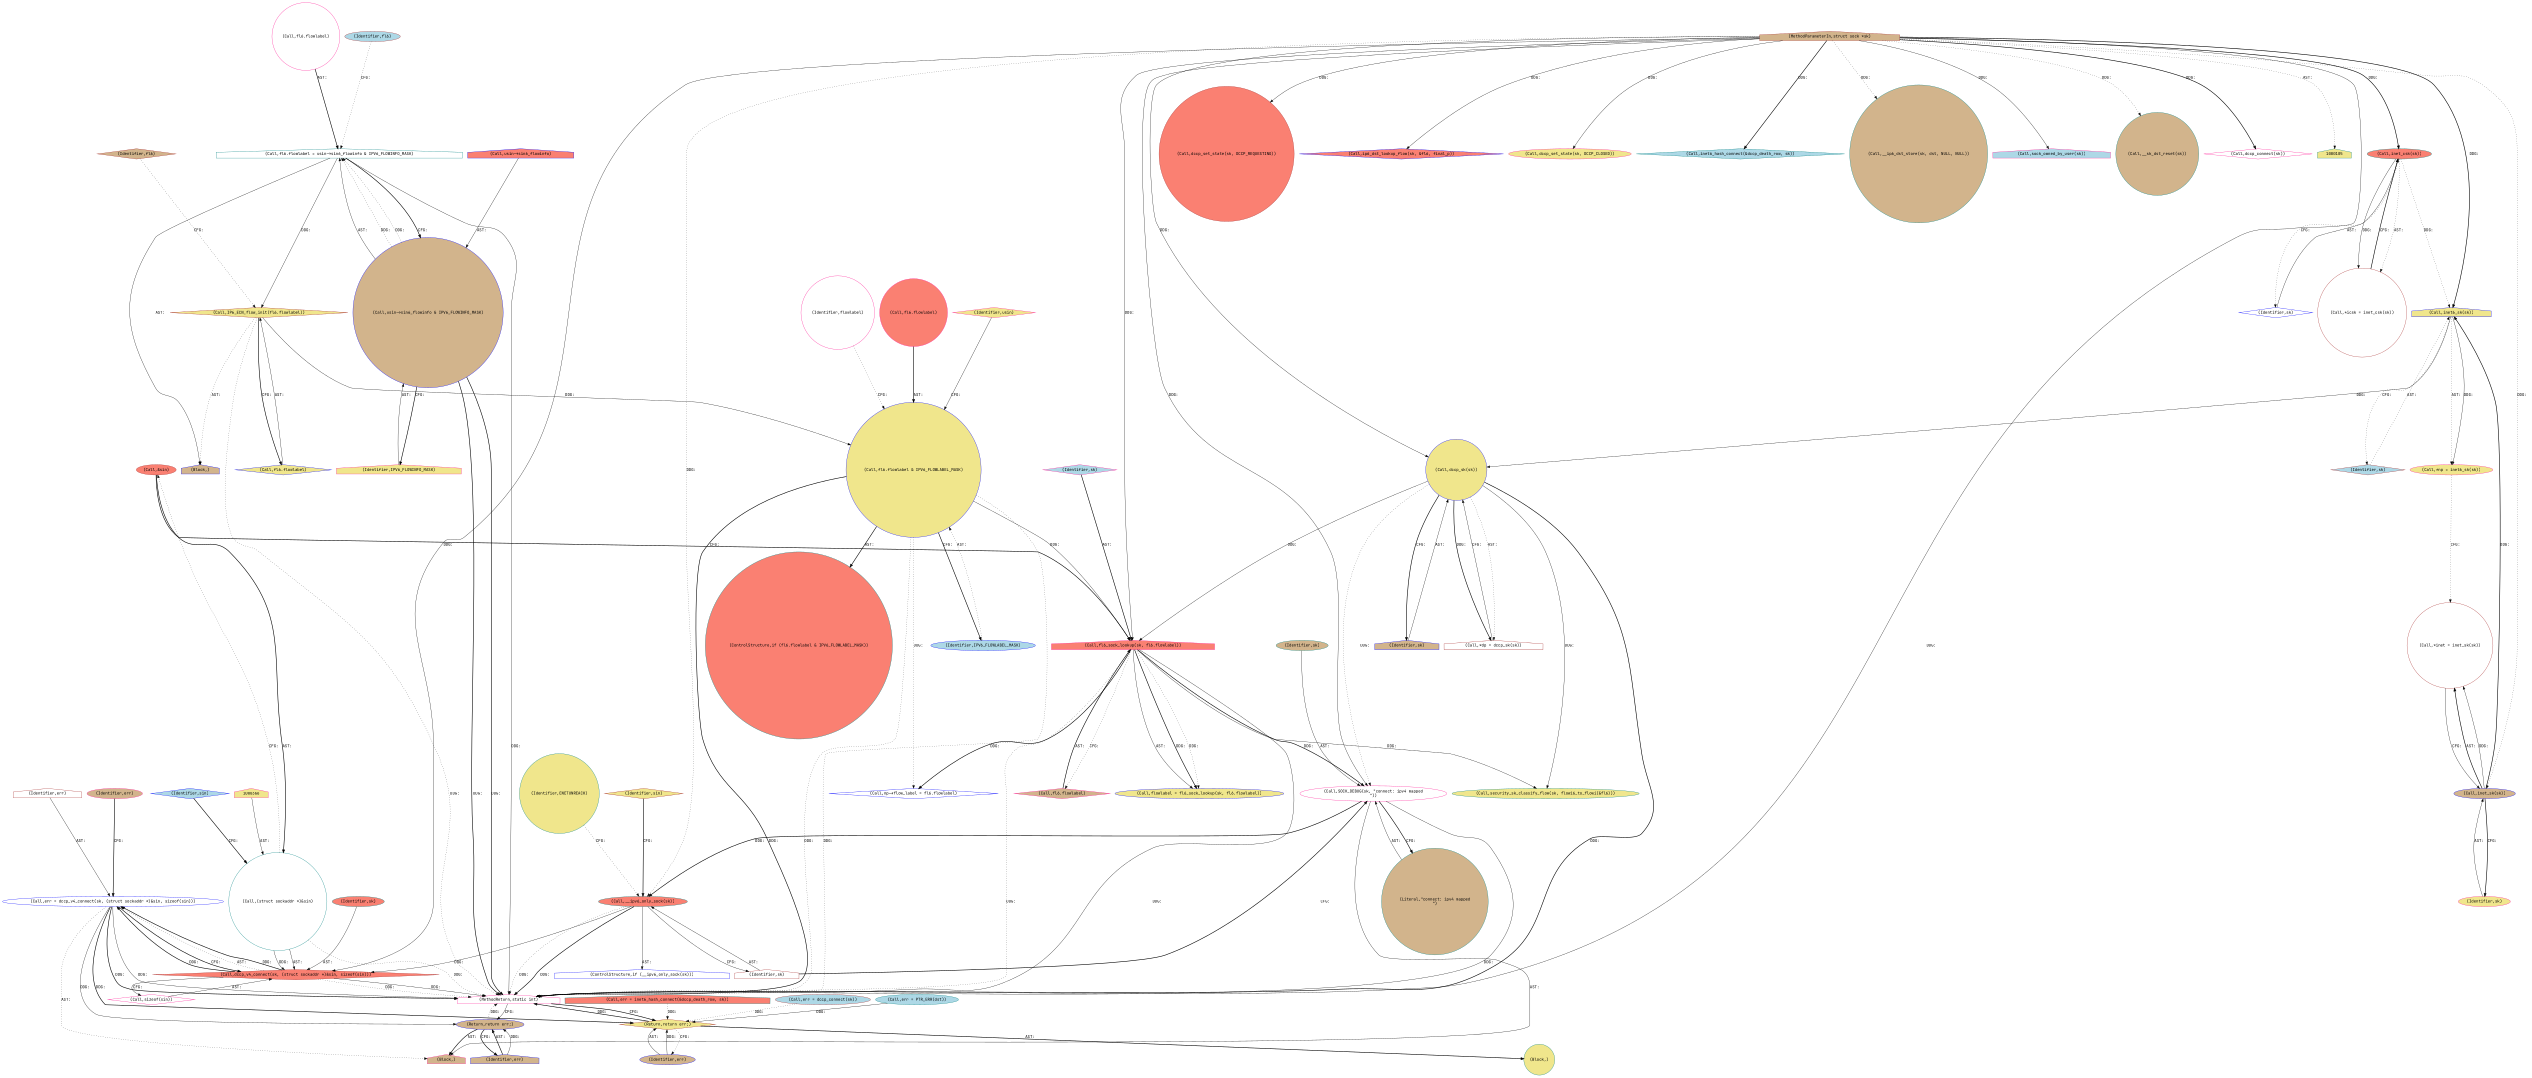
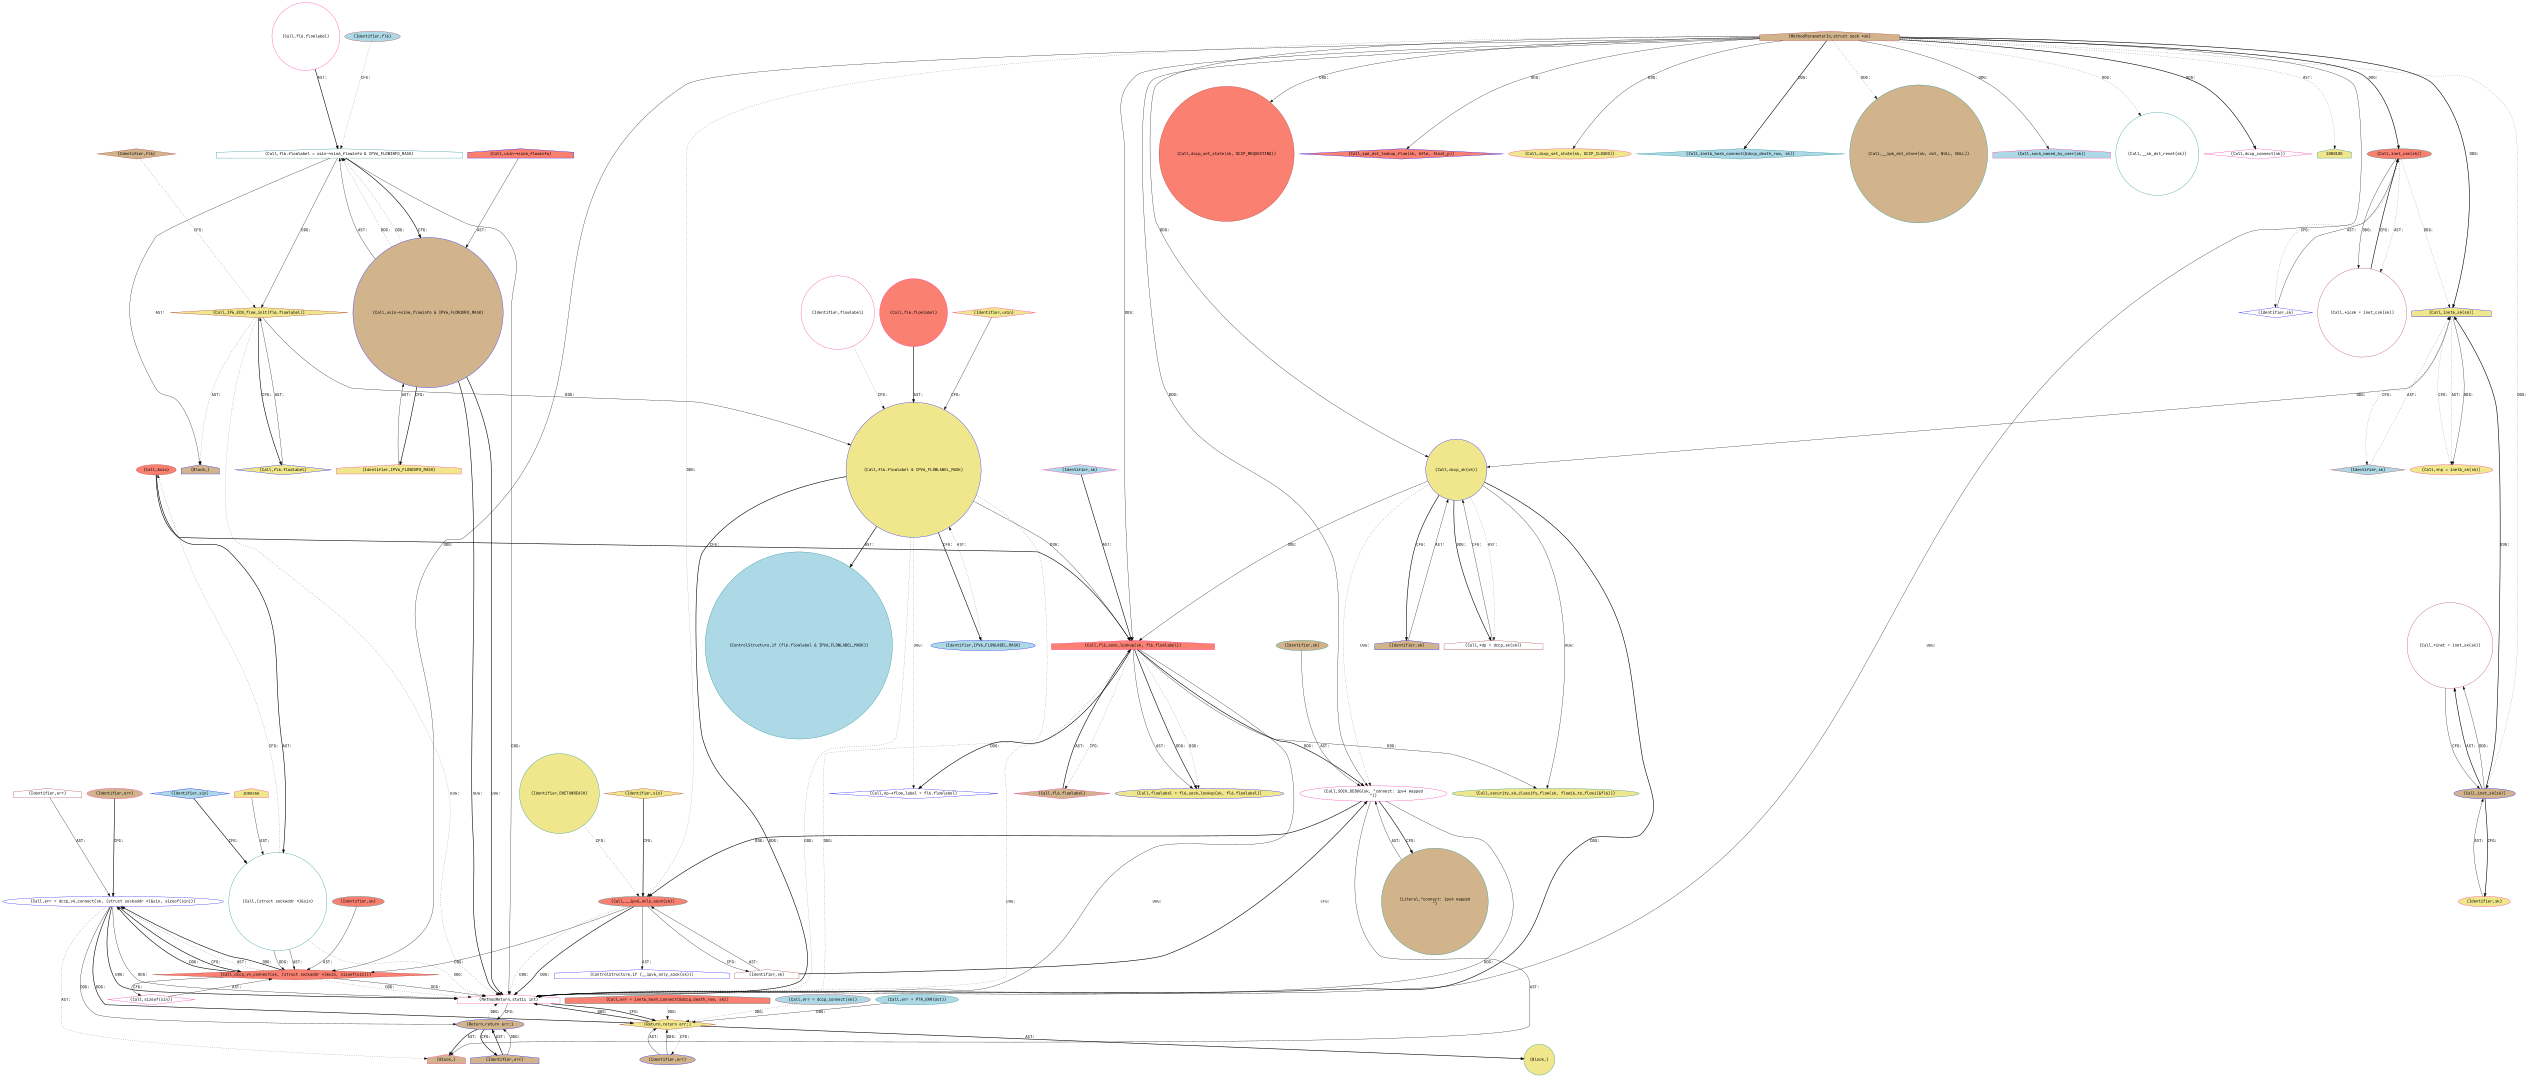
  digraph {
    fontname="JetBrains Mono"
    node [color=blue fillcolor=khaki fontname="JetBrains Mono" shape=ellipse style=filled]
    edge [fontname="JetBrains Mono" style=solid]
    n1 [fillcolor=white label="(Call,err = dccp_v4_connect(sk, (struct sockaddr *)&sin, sizeof(sin)))"]
    n2 [color=brown fillcolor=salmon label="(Call,dccp_v4_connect(sk, (struct sockaddr *)&sin, sizeof(sin)))" shape=diamond]
    n3 [fillcolor=tan label="(Return,return err;)"]
    n4 [color=brown label="(Return,return err;)" shape=diamond]
    n5 [color=deeppink fillcolor=tan label="(Block,)" shape=house]
    n6 [color=deeppink fillcolor=white label="(MethodReturn,static int)" shape=house]
    n7 [color=deeppink fillcolor=white label="(Call,sizeof(sin))" shape=diamond]
    n8 [fillcolor=tan label="(Identifier,err)" shape=house]
    n9 [color=teal label="(Block,)" shape=circle]
    n10 [fillcolor=tan label="(Identifier,err)"]
    n11 [color=teal fillcolor=salmon label="(Call,__ipv6_only_sock(sk))"]
    n12 [fillcolor=white label="(ControlStructure,if (__ipv6_only_sock(sk)))" shape=house]
    n13 [color=brown fillcolor=white label="(Identifier,sk)" shape=house]
    n14 [color=deeppink fillcolor=white label="(Call,SOCK_DEBUG(sk, \"connect: ipv4 mapped\n\"))"]
    n15 [color=teal fillcolor=tan label="(Literal,\"connect: ipv4 mapped\n\")" shape=circle]
    n16 [color=deeppink fillcolor=salmon label="(Call,fl6_sock_lookup(sk, fl6.flowlabel))" shape=house]
    n17 [color=deeppink fillcolor=tan label="(Call,fl6.flowlabel)" shape=diamond]
    n18 [fillcolor=white label="(Call,np->flow_label = fl6.flowlabel)" shape=diamond]
    n19 [color=teal label="(Call,security_sk_classify_flow(sk, flowi6_to_flowi(&fl6)))"]
    n20 [label="(Call,flowlabel = fl6_sock_lookup(sk, fl6.flowlabel))"]
    n21 [label="(Call,dccp_sk(sk))" shape=circle]
    n22 [color=brown fillcolor=white label="(Call,*dp = dccp_sk(sk))" shape=house]
    n23 [fillcolor=tan label="(Identifier,sk)" shape=house]
    n24 [label="(Call,inet6_sk(sk))" shape=house]
    n25 [color=deeppink label="(Call,*np = inet6_sk(sk))"]
    n26 [color=brown fillcolor=lightblue label="(Identifier,sk)" shape=diamond]
    n27 [fillcolor=tan label="(Call,inet_sk(sk))"]
    n28 [color=brown fillcolor=white label="(Call,*inet = inet_sk(sk))" shape=circle]
    n29 [color=deeppink label="(Identifier,sk)"]
    n30 [color=teal fillcolor=salmon label="(Call,inet_csk(sk))"]
    n31 [fillcolor=white label="(Identifier,sk)" shape=diamond]
    n32 [color=brown fillcolor=white label="(Call,*icsk = inet_csk(sk))" shape=circle]
    n33 [color=brown fillcolor=tan label="(MethodParameterIn,struct sock *sk)" shape=house]
    n34 [color=brown fillcolor=salmon label="(Call,dccp_set_state(sk, DCCP_REQUESTING))" shape=circle]
    n35 [fillcolor=salmon label="(Call,ip6_dst_lookup_flow(sk, &fl6, final_p))" shape=diamond]
    n36 [color=deeppink label="(Call,dccp_set_state(sk, DCCP_CLOSED))"]
    n37 [color=teal fillcolor=lightblue label="(Call,inet6_hash_connect(&dccp_death_row, sk))" shape=diamond]
    n38 [color=teal fillcolor=tan label="(Call,__ip6_dst_store(sk, dst, NULL, NULL))" shape=circle]
    n39 [color=deeppink fillcolor=lightblue label="(Call,sock_owned_by_user(sk))" shape=house]
-   n40 [color=teal fillcolor=tan label="(Call,__sk_dst_reset(sk))" shape=circle]
+   n40 [color=teal fillcolor=white label="(Call,__sk_dst_reset(sk))" shape=circle]
    n41 [color=deeppink fillcolor=white label="(Call,dccp_connect(sk))" shape=diamond]
    1000105 [color=teal shape=house]
    n43 [label="(Call,fl6.flowlabel & IPV6_FLOWLABEL_MASK)" shape=circle]
    n44 [fillcolor=lightblue label="(Identifier,IPV6_FLOWLABEL_MASK)"]
-   n45 [color=teal fillcolor=salmon label="(ControlStructure,if (fl6.flowlabel & IPV6_FLOWLABEL_MASK))" shape=circle]
+   n45 [color=teal fillcolor=lightblue label="(ControlStructure,if (fl6.flowlabel & IPV6_FLOWLABEL_MASK))" shape=circle]
    n46 [color=brown label="(Call,IP6_ECN_flow_init(fl6.flowlabel))" shape=diamond]
    n47 [label="(Call,fl6.flowlabel)" shape=diamond]
    n48 [fillcolor=tan label="(Block,)" shape=house]
    n49 [color=teal fillcolor=white label="(Call,fl6.flowlabel = usin->sin6_flowinfo & IPV6_FLOWINFO_MASK)" shape=house]
    n50 [fillcolor=tan label="(Call,usin->sin6_flowinfo & IPV6_FLOWINFO_MASK)" shape=circle]
    n51 [color=deeppink label="(Identifier,IPV6_FLOWINFO_MASK)" shape=house]
    n52 [color=teal fillcolor=white label="(Call,(struct sockaddr *)&sin)" shape=circle]
    n53 [color=brown fillcolor=salmon label="(Call,&sin)"]
    n54 [color=deeppink fillcolor=tan label="(Identifier,err)"]
    n55 [color=brown fillcolor=white label="(Identifier,err)" shape=house]
    n56 [color=deeppink fillcolor=white label="(Identifier,flowlabel)" shape=circle]
    n57 [color=teal label="(Identifier,ENETUNREACH)" shape=circle]
    n58 [color=teal fillcolor=lightblue label="(Call,err = PTR_ERR(dst))"]
    n59 [fillcolor=salmon label="(Call,usin->sin6_flowinfo)" shape=house]
    n60 [color=teal fillcolor=tan label="(Identifier,sk)"]
    n61 [color=brown label="(Identifier,sin)" shape=diamond]
    n62 [fillcolor=lightblue label="(Identifier,sin)" shape=diamond]
    n63 [color=teal fillcolor=salmon label="(Identifier,sk)"]
    n64 [color=deeppink fillcolor=white label="(Call,fl6.flowlabel)" shape=circle]
    n65 [color=teal fillcolor=salmon label="(Call,err = inet6_hash_connect(&dccp_death_row, sk))" shape=house]
    n66 [color=brown fillcolor=tan label="(Identifier,fl6)" shape=diamond]
    n67 [color=deeppink fillcolor=salmon label="(Call,fl6.flowlabel)" shape=circle]
    n68 [color=brown fillcolor=lightblue label="(Identifier,fl6)"]
    n69 [color=deeppink label="(Identifier,usin)" shape=diamond]
    n70 [color=brown fillcolor=lightblue label="(Call,err = dccp_connect(sk))"]
    n71 [color=deeppink fillcolor=lightblue label="(Identifier,sk)" shape=diamond]
    1000366 [color=deeppink shape=house]
    n1 -> n2 [label="CFG: " style=bold]
    n1 -> n3 [label="DDG: "]
    n1 -> n4 [label="DDG: " style=bold]
    n1 -> n5 [label="AST: " style=dotted]
    n1 -> n6 [label="DDG: "]
    n1 -> n6 [label="DDG: " style=bold]
    n2 -> n1 [label="AST: " style=dotted]
    n2 -> n1 [label="DDG: " style=bold]
    n2 -> n1 [label="DDG: " style=bold]
    n2 -> n6 [label="DDG: " style=dotted]
    n2 -> n6 [label="DDG: "]
    n2 -> n7 [label="CFG: "]
    n3 -> n5 [label="AST: " style=bold]
    n3 -> n6 [label="DDG: " style=dotted]
    n3 -> n8 [label="CFG: " style=bold]
    n4 -> n6 [label="DDG: " style=bold]
    n4 -> n9 [label="AST: " style=bold]
    n4 -> n10 [label="CFG: " style=dotted]
    n6 -> n3 [label="CFG: "]
    n6 -> n4 [label="CFG: " style=bold]
    n7 -> n2 [label="AST: "]
    n8 -> n3 [label="AST: " style=bold]
    n8 -> n3 [label="DDG: "]
    n10 -> n4 [label="AST: "]
    n10 -> n4 [label="DDG: "]
    n11 -> n2 [label="DDG: "]
    n11 -> n6 [label="DDG: " style=dotted]
    n11 -> n6 [label="DDG: " style=bold]
    n11 -> n12 [label="AST: "]
    n11 -> n13 [label="CFG: "]
    n13 -> n11 [label="AST: "]
    n13 -> n14 [label="CFG: " style=bold]
    n14 -> n5 [label="AST: "]
    n14 -> n6 [label="DDG: "]
    n14 -> n11 [label="DDG: " style=bold]
    n14 -> n15 [label="CFG: " style=bold]
    n15 -> n14 [label="AST: "]
    n16 -> n6 [label="DDG: " style=dotted]
    n16 -> n6 [label="DDG: "]
    n16 -> n14 [label="DDG: " style=bold]
    n16 -> n17 [label="CFG: " style=dotted]
    n16 -> n18 [label="DDG: " style=bold]
    n16 -> n19 [label="DDG: "]
    n16 -> n20 [label="AST: "]
    n16 -> n20 [label="DDG: " style=bold]
    n16 -> n20 [label="DDG: " style=dotted]
    n17 -> n16 [label="AST: " style=bold]
    n21 -> n6 [label="DDG: " style=bold]
    n21 -> n14 [label="DDG: " style=dotted]
    n21 -> n16 [label="DDG: "]
    n21 -> n19 [label="DDG: "]
    n21 -> n22 [label="AST: " style=dotted]
    n21 -> n22 [label="DDG: " style=bold]
    n21 -> n23 [label="CFG: " style=bold]
    n22 -> n21 [label="CFG: "]
    n23 -> n21 [label="AST: "]
    n24 -> n21 [label="DDG: "]
    n24 -> n25 [label="AST: " style=dotted]
    n24 -> n25 [label="DDG: "]
    n24 -> n26 [label="CFG: " style=dotted]
-   n25 -> n28 [label="CFG: " style=dotted]
+   n25 -> n24 [label="CFG: " style=dotted]
    n26 -> n24 [label="AST: " style=dotted]
    n27 -> n24 [label="DDG: " style=bold]
    n27 -> n28 [label="AST: " style=bold]
    n27 -> n28 [label="DDG: "]
    n27 -> n29 [label="CFG: " style=bold]
    n28 -> n27 [label="CFG: "]
    n29 -> n27 [label="AST: "]
    n30 -> n24 [label="DDG: " style=dotted]
    n30 -> n31 [label="CFG: " style=dotted]
    n30 -> n32 [label="AST: " style=dotted]
    n30 -> n32 [label="DDG: "]
    n31 -> n30 [label="AST: "]
    n32 -> n30 [label="CFG: " style=bold]
    n33 -> n2 [label="DDG: "]
    n33 -> n6 [label="DDG: "]
    n33 -> n11 [label="DDG: " style=dotted]
    n33 -> n14 [label="DDG: "]
    n33 -> n16 [label="DDG: "]
    n33 -> n21 [label="DDG: "]
    n33 -> n24 [label="DDG: " style=bold]
    n33 -> n27 [label="DDG: " style=dotted]
    n33 -> n30 [label="DDG: " style=bold]
    n33 -> n34 [label="DDG: "]
    n33 -> n35 [label="DDG: "]
    n33 -> n36 [label="DDG: "]
    n33 -> n37 [label="DDG: " style=bold]
    n33 -> n38 [label="DDG: " style=dotted]
    n33 -> n39 [label="DDG: "]
    n33 -> n40 [label="DDG: " style=dotted]
    n33 -> n41 [label="DDG: " style=bold]
    n33 -> 1000105 [label="AST: " style=dotted]
    n43 -> n6 [label="DDG: " style=dotted]
    n43 -> n6 [label="DDG: " style=bold]
    n43 -> n6 [label="DDG: " style=dotted]
    n43 -> n16 [label="DDG: "]
    n43 -> n18 [label="DDG: " style=dotted]
    n43 -> n44 [label="CFG: " style=bold]
    n43 -> n45 [label="AST: " style=bold]
    n44 -> n43 [label="AST: " style=dotted]
    n46 -> n6 [label="DDG: " style=dotted]
    n46 -> n43 [label="DDG: "]
    n46 -> n47 [label="CFG: " style=bold]
    n46 -> n48 [label="AST: " style=dotted]
    n47 -> n46 [label="AST: "]
    n49 -> n6 [label="DDG: "]
    n49 -> n46 [label="DDG: "]
    n49 -> n48 [label="AST: "]
    n49 -> n50 [label="CFG: " style=bold]
    n50 -> n6 [label="DDG: " style=bold]
    n50 -> n6 [label="DDG: " style=bold]
    n50 -> n49 [label="AST: "]
    n50 -> n49 [label="DDG: " style=dotted]
    n50 -> n49 [label="DDG: " style=dotted]
    n50 -> n51 [label="CFG: " style=bold]
    n51 -> n50 [label="AST: "]
    n52 -> n2 [label="AST: "]
    n52 -> n2 [label="DDG: "]
    n52 -> n6 [label="DDG: " style=dotted]
    n52 -> n53 [label="CFG: " style=dotted]
    n53 -> n16 [label="CFG: " style=bold]
    n53 -> n52 [label="AST: " style=bold]
    n54 -> n1 [label="CFG: " style=bold]
    n55 -> n1 [label="AST: "]
    n56 -> n43 [label="CFG: " style=dotted]
    n57 -> n11 [label="CFG: " style=dotted]
    n58 -> n4 [label="DDG: "]
    n59 -> n50 [label="AST: "]
    n60 -> n14 [label="AST: "]
    n61 -> n11 [label="CFG: " style=bold]
    n62 -> n52 [label="CFG: " style=bold]
    n63 -> n2 [label="AST: "]
    n64 -> n49 [label="AST: " style=bold]
    n65 -> n4 [label="DDG: " style=dotted]
    n66 -> n46 [label="CFG: " style=dotted]
    n67 -> n43 [label="AST: " style=bold]
    n68 -> n49 [label="CFG: " style=dotted]
    n69 -> n43 [label="CFG: "]
    n70 -> n4 [label="DDG: " style=dotted]
    n71 -> n16 [label="AST: " style=bold]
    1000366 -> n52 [label="AST: "]
  }
